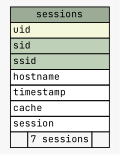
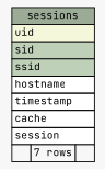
  digraph {
    bgcolor="#f7f7f7"
    fontname="JetBrains Mono"
    fontsize=11
    nodesep=0.18
    rankdir=TB
    ranksep=0.46
-   n1 [fontname="JetBrains Mono" fontsize=11 label=<     <TABLE BORDER="0" CELLBORDER="1" CELLSPACING="0" BGCOLOR="#ffffff">       <TR><TD COLSPAN="3" BGCOLOR="#9bab96" ALIGN="CENTER">sessions</TD></TR>       <TR><TD PORT="uid" COLSPAN="3" BGCOLOR="#f4f7da" ALIGN="LEFT">uid</TD></TR>       <TR><TD PORT="sid" COLSPAN="3" BGCOLOR="#bed1b8" ALIGN="LEFT">sid</TD></TR>       <TR><TD PORT="ssid" COLSPAN="3" BGCOLOR="#bed1b8" ALIGN="LEFT">ssid</TD></TR>       <TR><TD PORT="hostname" COLSPAN="3" ALIGN="LEFT">hostname</TD></TR>       <TR><TD PORT="timestamp" COLSPAN="3" ALIGN="LEFT">timestamp</TD></TR>       <TR><TD PORT="cache" COLSPAN="3" ALIGN="LEFT">cache</TD></TR>       <TR><TD PORT="session" COLSPAN="3" ALIGN="LEFT">session</TD></TR>       <TR><TD ALIGN="LEFT" BGCOLOR="#f7f7f7">  </TD><TD ALIGN="RIGHT" BGCOLOR="#f7f7f7">7 sessions</TD><TD ALIGN="RIGHT" BGCOLOR="#f7f7f7">  </TD></TR>     </TABLE>> shape=plaintext]
+   n1 [fontname="JetBrains Mono" fontsize=11 label=<     <TABLE BORDER="0" CELLBORDER="1" CELLSPACING="0" BGCOLOR="#ffffff">       <TR><TD COLSPAN="3" BGCOLOR="#9bab96" ALIGN="CENTER">sessions</TD></TR>       <TR><TD PORT="uid" COLSPAN="3" BGCOLOR="#f4f7da" ALIGN="LEFT">uid</TD></TR>       <TR><TD PORT="sid" COLSPAN="3" BGCOLOR="#bed1b8" ALIGN="LEFT">sid</TD></TR>       <TR><TD PORT="ssid" COLSPAN="3" BGCOLOR="#bed1b8" ALIGN="LEFT">ssid</TD></TR>       <TR><TD PORT="hostname" COLSPAN="3" ALIGN="LEFT">hostname</TD></TR>       <TR><TD PORT="timestamp" COLSPAN="3" ALIGN="LEFT">timestamp</TD></TR>       <TR><TD PORT="cache" COLSPAN="3" ALIGN="LEFT">cache</TD></TR>       <TR><TD PORT="session" COLSPAN="3" ALIGN="LEFT">session</TD></TR>       <TR><TD ALIGN="LEFT" BGCOLOR="#f7f7f7">  </TD><TD ALIGN="RIGHT" BGCOLOR="#f7f7f7">7 rows</TD><TD ALIGN="RIGHT" BGCOLOR="#f7f7f7">  </TD></TR>     </TABLE>> shape=plaintext]
  }
